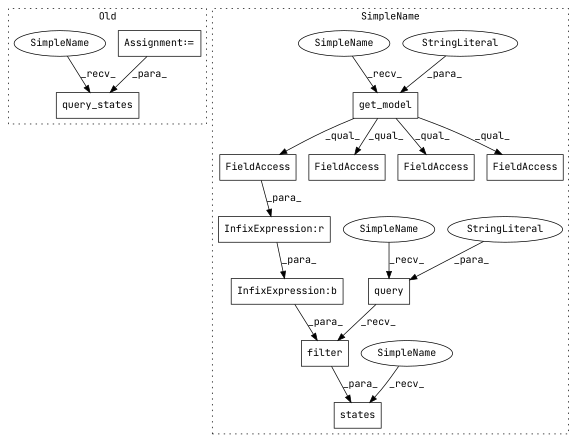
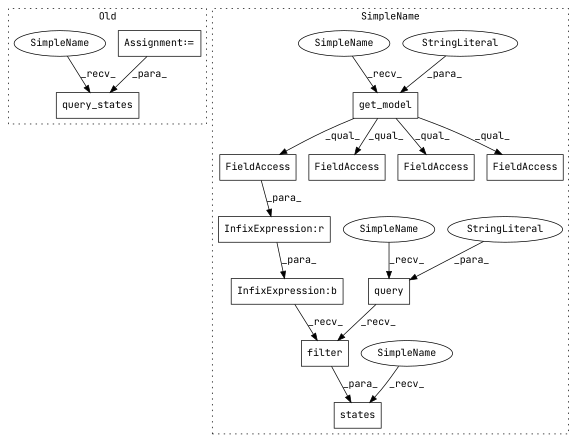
  digraph {
    fontname="JetBrains Mono"
    node [a=32 fontname="JetBrains Mono" l=8 shape=box]
    edge [fontname="JetBrains Mono"]
    n1 [l="13,1" label=query_states s="2061,2084"]
    n2 [a=7 l=30 label="Assignment:=" s=1587]
    n3 [a=42 label=SimpleName s=2052 shape=ellipse]
    n4 [l="10,1" label=get_model s="1220,1238"]
    n5 [l="6,1" label=query s="1260,1274"]
    n6 [a=22 l=19 label=FieldAccess s=1349]
    n7 [a=45 label=StringLiteral s=1230 shape=ellipse]
    n8 [a=45 label=StringLiteral s=1266 shape=ellipse]
    n9 [l="7,1" label=filter s="1276,1446"]
    n10 [a=22 l=13 label=FieldAccess s=1375]
    n11 [a=22 l=19 label=FieldAccess s=1502]
    n12 [a=22 l=13 label=FieldAccess s=1284]
    n13 [a=27 l=3 label="InfixExpression:b" s=1370]
    n14 [l="8,1" label=states s="1727,1787"]
    n15 [a=27 l=4 label="InfixExpression:r" s=1345]
    n16 [a=42 label=SimpleName s=1718 shape=ellipse]
    n17 [a=42 label=SimpleName s=1251 shape=ellipse]
    n18 [a=42 label=SimpleName s=1211 shape=ellipse]
    subgraph cluster_1 {
      label=Old
      style=dotted
      n1
      n2
      n3
    }
    subgraph cluster_2 {
      label=SimpleName
      style=dotted
      n4
      n5
      n6
      n7
      n8
      n9
      n10
      n11
      n12
      n13
      n14
      n15
      n16
      n17
      n18
    }
    n2 -> n1 [label=_para_]
    n3 -> n1 [label=_recv_]
    n4 -> n6 [label=_qual_]
    n4 -> n10 [label=_qual_]
    n4 -> n11 [label=_qual_]
    n4 -> n12 [label=_qual_]
    n5 -> n9 [label=_recv_]
    n6 -> n15 [label=_para_]
    n7 -> n4 [label=_para_]
    n8 -> n5 [label=_para_]
    n9 -> n14 [label=_para_]
-   n13 -> n9 [label=_para_]
+   n13 -> n9 [label=_recv_]
    n15 -> n13 [label=_para_]
    n16 -> n14 [label=_recv_]
    n17 -> n5 [label=_recv_]
    n18 -> n4 [label=_recv_]
  }
